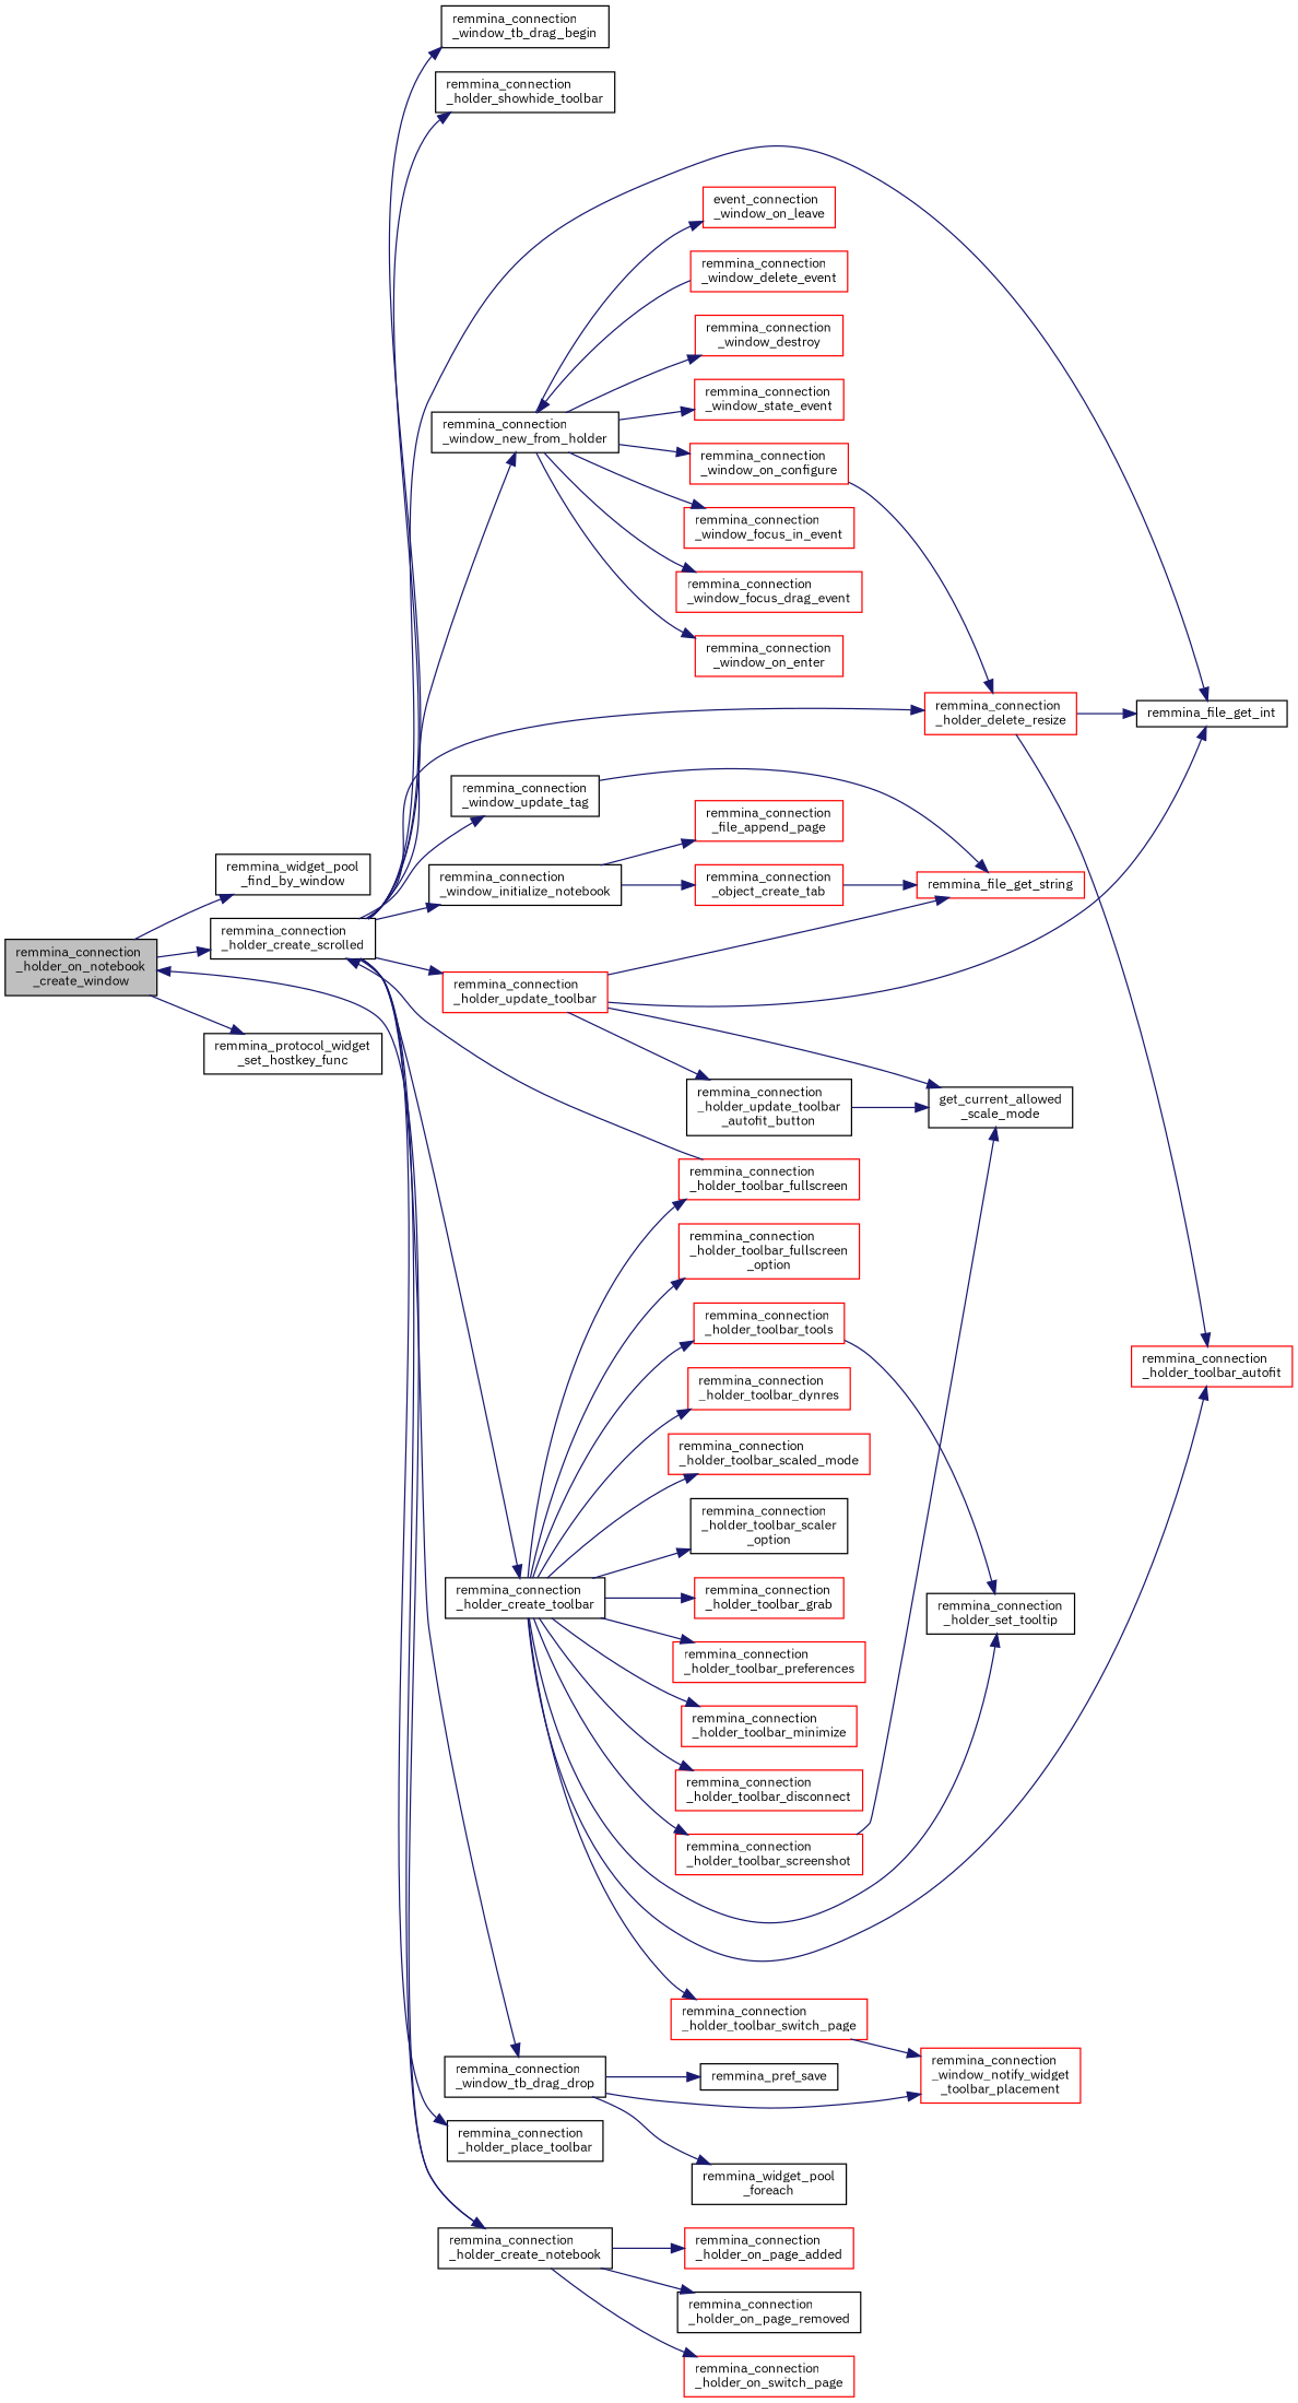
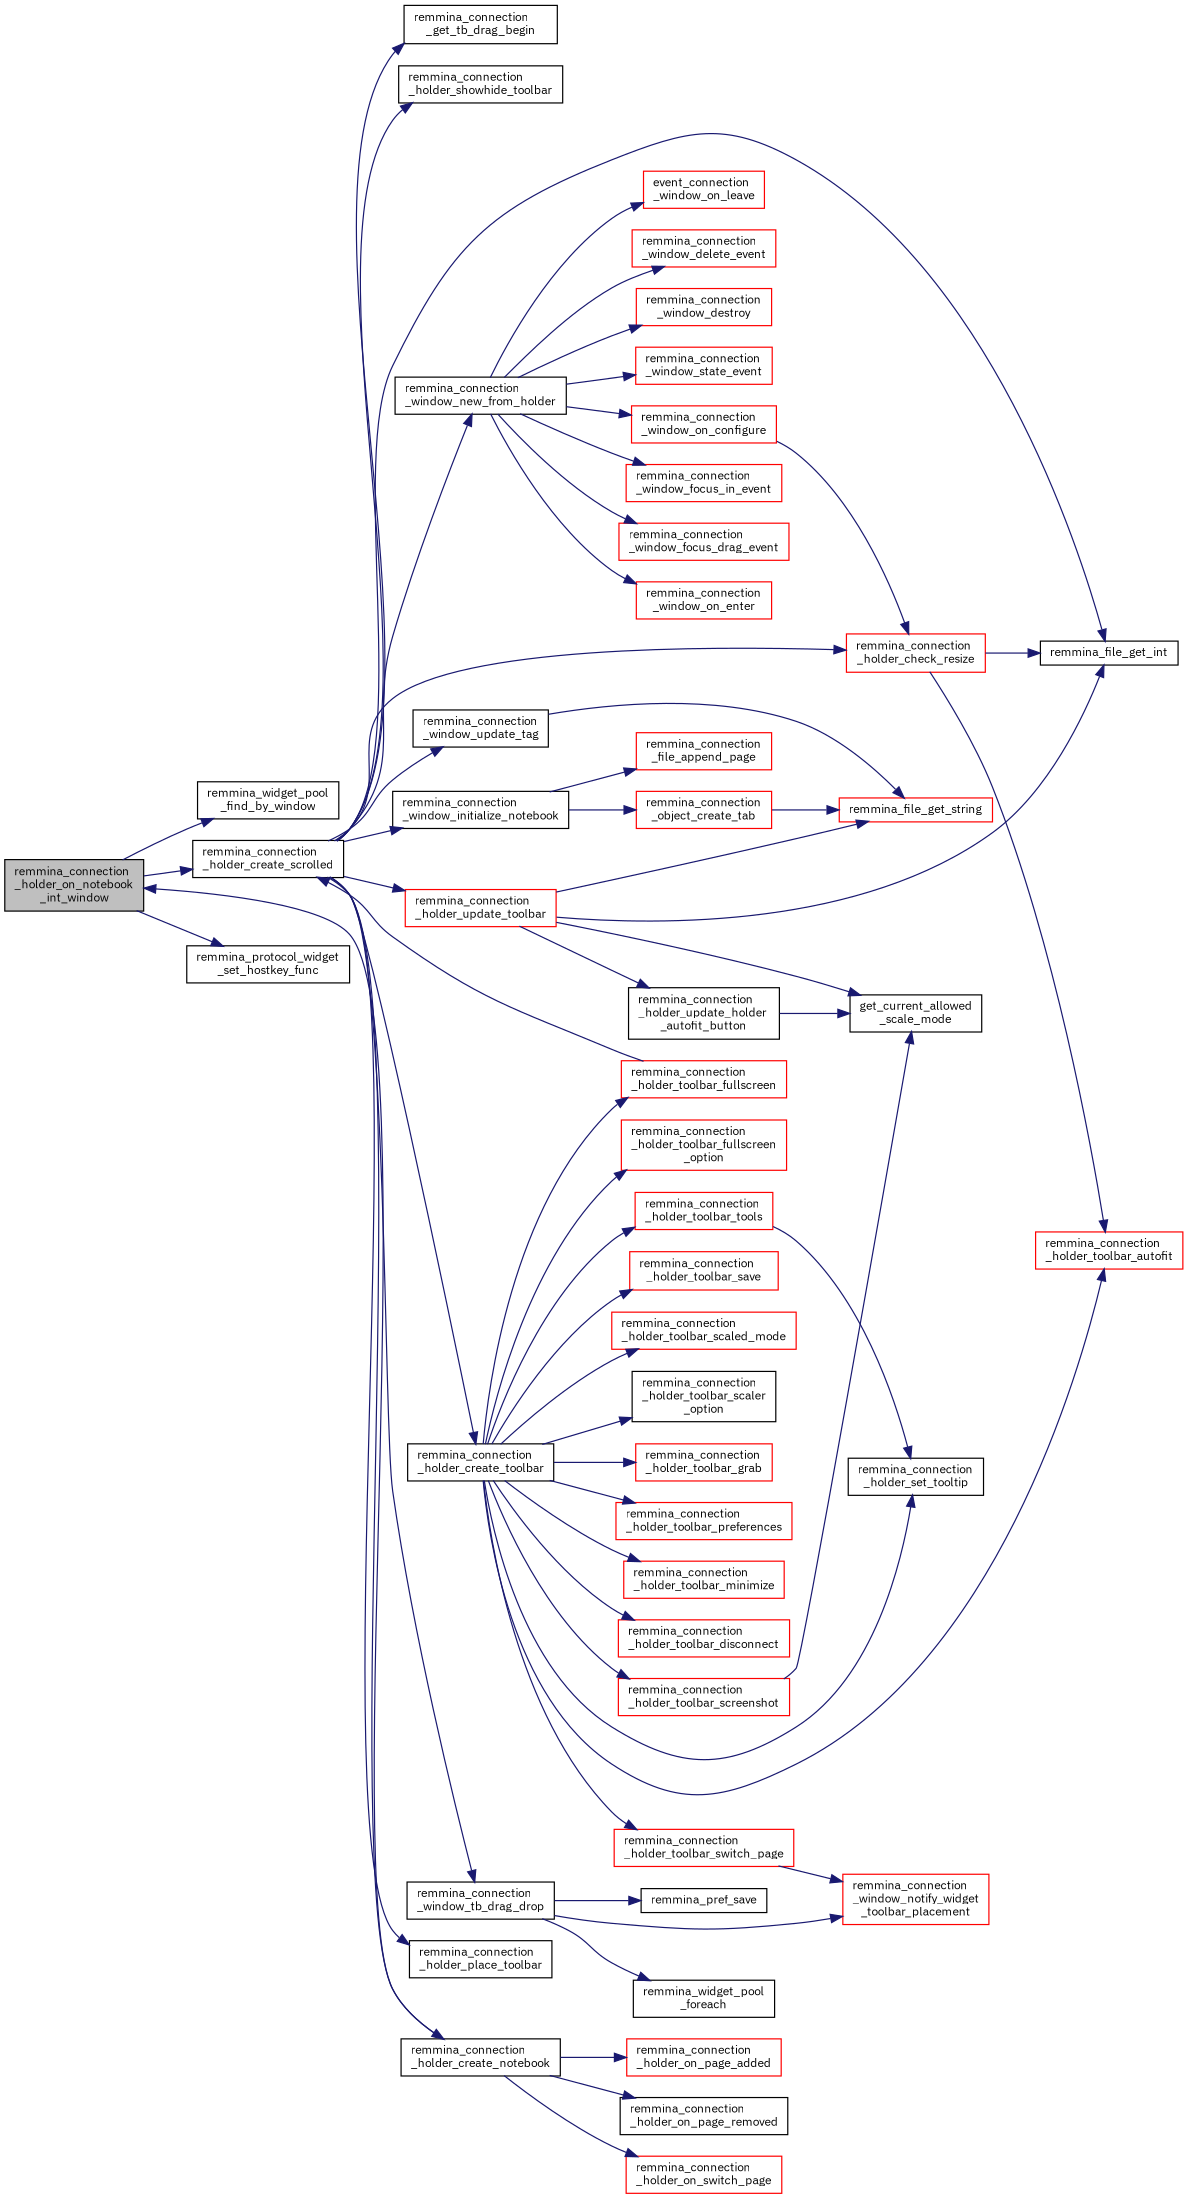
  digraph {
    fontname="IBM Plex Sans"
    rankdir=LR
    node [color=red fillcolor=white fontname="IBM Plex Sans" fontsize=10 shape=record style=filled]
    edge [color=midnightblue fontname="IBM Plex Sans" fontsize=10 labelfontname=Helvetica labelfontsize=10 style=solid]
-   n1 [color=black fillcolor=grey75 fontcolor=black height=0.2 label="remmina_connection\l_holder_on_notebook\l_create_window" width=0.4]
+   n1 [color=black fillcolor=grey75 fontcolor=black height=0.2 label="remmina_connection\l_holder_on_notebook\l_int_window" width=0.4]
    n2 [color=black height=0.2 label="remmina_widget_pool\l_find_by_window" width=0.4]
    n3 [color=black height=0.2 label="remmina_connection\l_holder_create_scrolled" width=0.4]
    n4 [color=black height=0.2 label="remmina_protocol_widget\l_set_hostkey_func" width=0.4]
    n5 [color=black height=0.2 label="remmina_connection\l_window_new_from_holder" width=0.4]
-   n6 [height=0.2 label="remmina_connection\l_holder_delete_resize" width=0.4]
+   n6 [height=0.2 label="remmina_connection\l_holder_check_resize" width=0.4]
    n7 [color=black height=0.2 label=remmina_file_get_int width=0.4]
    n8 [color=black height=0.2 label="remmina_connection\l_holder_create_toolbar" width=0.4]
    n9 [color=black height=0.2 label="remmina_connection\l_holder_create_notebook" width=0.4]
    n10 [color=black height=0.2 label="remmina_connection\l_holder_place_toolbar" width=0.4]
-   n11 [color=black height=0.2 label="remmina_connection\l_window_tb_drag_begin" width=0.4]
+   n11 [color=black height=0.2 label="remmina_connection\l_get_tb_drag_begin" width=0.4]
    n12 [color=black height=0.2 label="remmina_connection\l_window_tb_drag_drop" width=0.4]
    n13 [color=black height=0.2 label="remmina_connection\l_window_initialize_notebook" width=0.4]
    n14 [color=black height=0.2 label="remmina_connection\l_window_update_tag" width=0.4]
    n15 [height=0.2 label="remmina_connection\l_holder_update_toolbar" width=0.4]
    n16 [color=black height=0.2 label="remmina_connection\l_holder_showhide_toolbar" width=0.4]
    n17 [height=0.2 label="remmina_connection\l_window_delete_event" width=0.4]
    n18 [height=0.2 label="remmina_connection\l_window_destroy" width=0.4]
    n19 [height=0.2 label="remmina_connection\l_window_state_event" width=0.4]
    n20 [height=0.2 label="remmina_connection\l_window_focus_in_event" width=0.4]
    n21 [height=0.2 label="remmina_connection\l_window_focus_drag_event" width=0.4]
    n22 [height=0.2 label="remmina_connection\l_window_on_enter" width=0.4]
    n23 [height=0.2 label="event_connection\l_window_on_leave" width=0.4]
    n24 [height=0.2 label="remmina_connection\l_window_on_configure" width=0.4]
    n25 [height=0.2 label="remmina_connection\l_holder_toolbar_autofit" width=0.4]
    n26 [color=black height=0.2 label="remmina_connection\l_holder_set_tooltip" width=0.4]
    n27 [height=0.2 label="remmina_connection\l_holder_toolbar_fullscreen" width=0.4]
    n28 [height=0.2 label="remmina_connection\l_holder_toolbar_fullscreen\l_option" width=0.4]
    n29 [height=0.2 label="remmina_connection\l_holder_toolbar_switch_page" width=0.4]
-   n30 [height=0.2 label="remmina_connection\l_holder_toolbar_dynres" width=0.4]
+   n30 [height=0.2 label="remmina_connection\l_holder_toolbar_save" width=0.4]
    n31 [height=0.2 label="remmina_connection\l_holder_toolbar_scaled_mode" width=0.4]
    n32 [color=black height=0.2 label="remmina_connection\l_holder_toolbar_scaler\l_option" width=0.4]
    n33 [height=0.2 label="remmina_connection\l_holder_toolbar_grab" width=0.4]
    n34 [height=0.2 label="remmina_connection\l_holder_toolbar_preferences" width=0.4]
    n35 [height=0.2 label="remmina_connection\l_holder_toolbar_tools" width=0.4]
    n36 [height=0.2 label="remmina_connection\l_holder_toolbar_screenshot" width=0.4]
    n37 [height=0.2 label="remmina_connection\l_holder_toolbar_minimize" width=0.4]
    n38 [height=0.2 label="remmina_connection\l_holder_toolbar_disconnect" width=0.4]
    n39 [height=0.2 label="remmina_connection\l_holder_on_switch_page" width=0.4]
    n40 [height=0.2 label="remmina_connection\l_holder_on_page_added" width=0.4]
    n41 [color=black height=0.2 label="remmina_connection\l_holder_on_page_removed" width=0.4]
    n42 [color=black height=0.2 label=remmina_pref_save width=0.4]
    n43 [color=black height=0.2 label="remmina_widget_pool\l_foreach" width=0.4]
    n44 [height=0.2 label="remmina_connection\l_window_notify_widget\l_toolbar_placement" width=0.4]
    n45 [height=0.2 label="remmina_connection\l_object_create_tab" width=0.4]
    n46 [height=0.2 label="remmina_connection\l_file_append_page" width=0.4]
    n47 [height=0.2 label=remmina_file_get_string width=0.4]
    n48 [color=black height=0.2 label="get_current_allowed\l_scale_mode" width=0.4]
-   n49 [color=black height=0.2 label="remmina_connection\l_holder_update_toolbar\l_autofit_button" width=0.4]
+   n49 [color=black height=0.2 label="remmina_connection\l_holder_update_holder\l_autofit_button" width=0.4]
    n1 -> n2
    n1 -> n3
    n1 -> n4
    n3 -> n5
    n3 -> n6
    n3 -> n7
    n3 -> n8
    n3 -> n9
    n3 -> n10
    n3 -> n11
    n3 -> n12
    n3 -> n13
    n3 -> n14
    n3 -> n15
    n3 -> n16
-   n17 -> n5
+   n5 -> n17
    n5 -> n18
    n5 -> n19
    n5 -> n20
    n5 -> n21
    n5 -> n22
    n5 -> n23
    n5 -> n24
    n6 -> n7
    n6 -> n25
    n8 -> n25
    n8 -> n26
    n8 -> n27
    n8 -> n28
    n8 -> n29
    n8 -> n30
    n8 -> n31
    n8 -> n32
    n8 -> n33
    n8 -> n34
    n8 -> n35
    n8 -> n36
    n8 -> n37
    n8 -> n38
    n9 -> n1
    n9 -> n39
    n9 -> n40
    n9 -> n41
    n12 -> n42
    n12 -> n43
    n12 -> n44
    n13 -> n45
    n13 -> n46
    n14 -> n47
    n15 -> n7
    n15 -> n47
    n15 -> n48
    n15 -> n49
    n24 -> n6
    n27 -> n3
    n29 -> n44
    n35 -> n26
    n36 -> n48
    n45 -> n47
    n49 -> n48
  }
